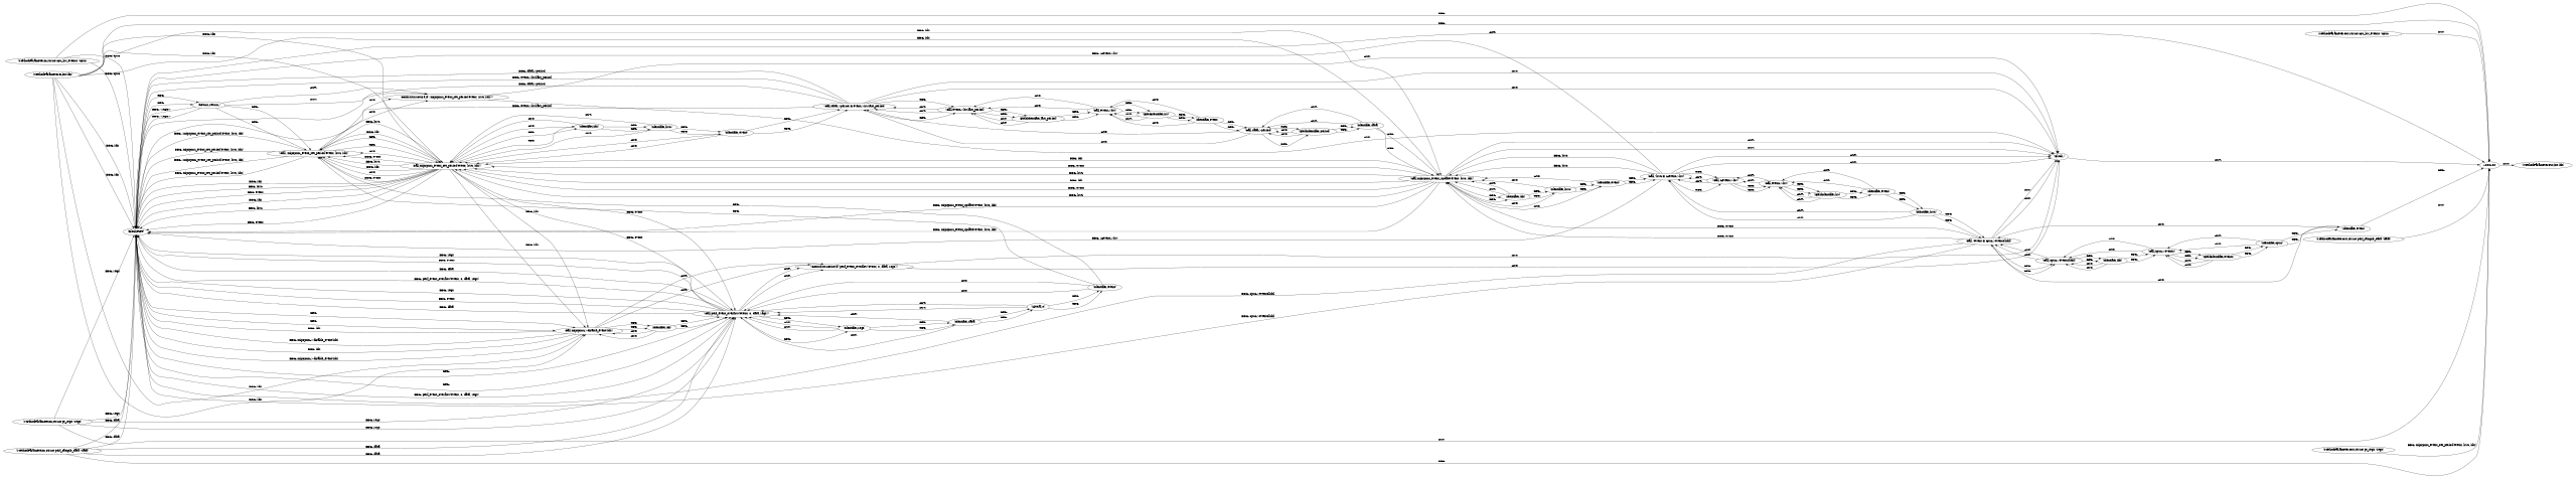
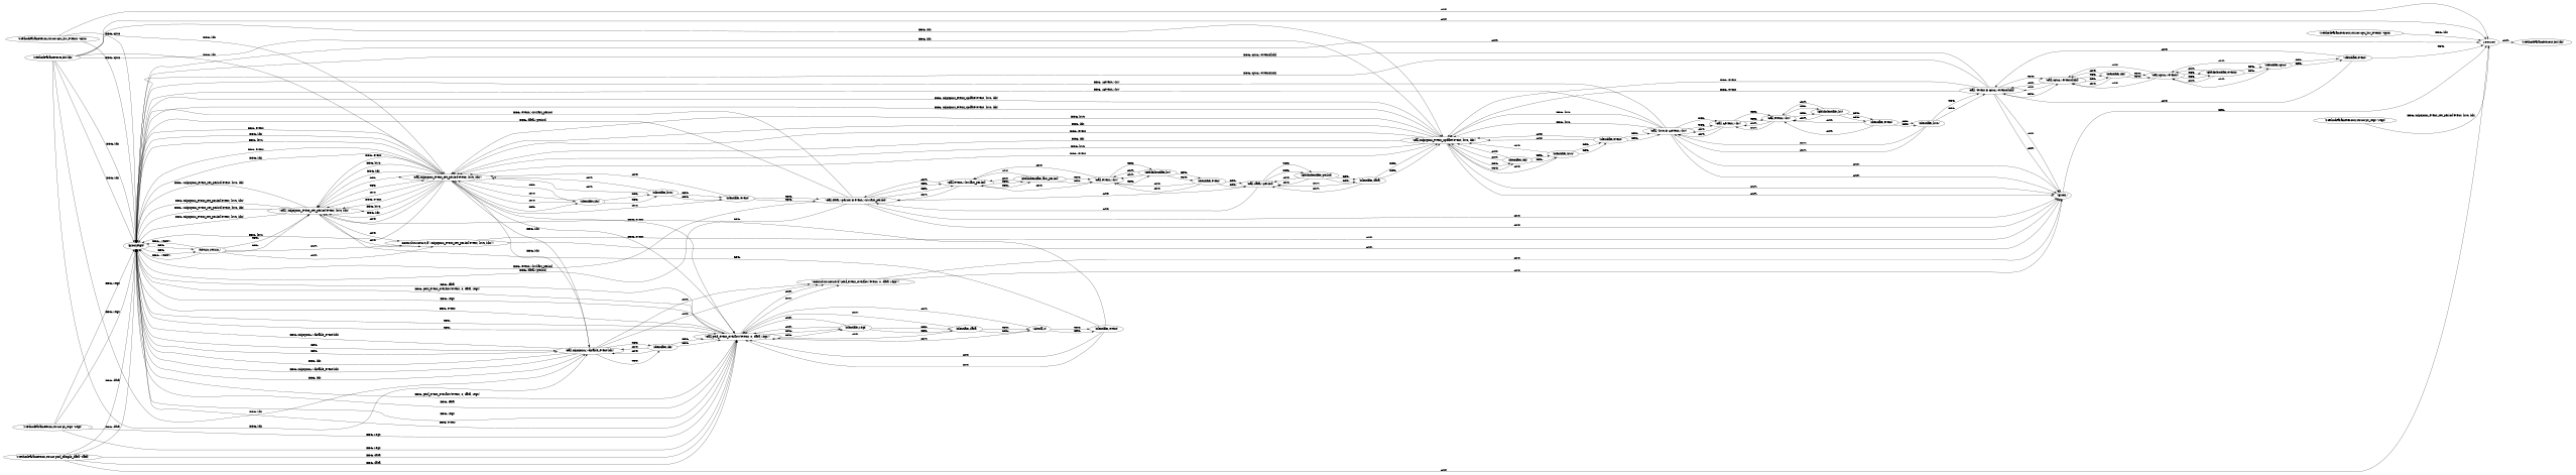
  digraph {
    rankdir=LR
    n1 [label="(Block,RET)"]
    n2 [label="(Return,return;)"]
    n3 [label="(Call,perf_event_overflow(event, 0, data, regs))"]
    n4 [label="(Call,mipspmu->disable_event(idx))"]
    1000100
    n6 [label="(ControlStructure,if (!mipspmu_event_set_period(event, hwc, idx)))"]
    n7 [label="(Call,!mipspmu_event_set_period(event, hwc, idx))"]
    n8 [label="(ControlStructure,if (perf_event_overflow(event, 0, data, regs)))"]
    n9 [label="(Identifier,regs)"]
    n10 [label="(Identifier,idx)"]
    n11 [label="(MethodParameterOut,int idx)"]
    n12 [label="(MethodParameterIn,struct cpu_hw_events *cpuc)"]
    n13 [label="(MethodParameterOut,struct cpu_hw_events *cpuc)"]
    n14 [label="(Block,)"]
    n15 [label="(Call,mipspmu_event_set_period(event, hwc, idx))"]
    n16 [label="(Identifier,event)"]
    n17 [label="(Literal,0)"]
    n18 [label="(Identifier,data)"]
    n19 [label="(MethodParameterIn,int idx)"]
    n20 [label="(Call,mipspmu_event_update(event, hwc, idx))"]
    n21 [label="(Identifier,idx)"]
    n22 [label="(Identifier,idx)"]
    n23 [label="(MethodParameterIn,struct perf_sample_data *data)"]
-   n24 [label="(MethodParameterOut,struct perf_sample_data *data)"]
    n25 [label="(MethodParameterIn,struct pt_regs *regs)"]
    n26 [label="(MethodParameterOut,struct pt_regs *regs)"]
    n27 [label="(Call,*event = cpuc->events[idx])"]
    n28 [label="(Call,cpuc->events[idx])"]
    n29 [label="(Identifier,idx)"]
    n30 [label="(Identifier,event)"]
    n31 [label="(Call,cpuc->events)"]
    n32 [label="(FieldIdentifier,events)"]
    n33 [label="(Identifier,cpuc)"]
    n34 [label="(Call,*hwc = &event->hw)"]
    n35 [label="(Call,&event->hw)"]
    n36 [label="(Call,event->hw)"]
    n37 [label="(Identifier,hwc)"]
    n38 [label="(FieldIdentifier,hw)"]
    n39 [label="(Identifier,event)"]
    n40 [label="(Identifier,hwc)"]
    n41 [label="(Identifier,event)"]
    n42 [label="(Call,data->period = event->hw.last_period)"]
    n43 [label="(Call,event->hw.last_period)"]
    n44 [label="(FieldIdentifier,last_period)"]
    n45 [label="(Call,data->period)"]
    n46 [label="(FieldIdentifier,period)"]
    n47 [label="(Identifier,data)"]
    n48 [label="(Call,event->hw)"]
    n49 [label="(FieldIdentifier,hw)"]
    n50 [label="(Identifier,event)"]
    n51 [label="(Identifier,event)"]
    n52 [label="(Identifier,hwc)"]
    n1 -> n2 [label="CFG: "]
    n1 -> n2 [label="CFG: "]
    n1 -> n3 [label="CFG: "]
    n1 -> n3 [label="CFG: "]
    n1 -> n4 [label="CFG: "]
    n1 -> n4 [label="CFG: "]
    n1 -> 1000100 [label="AST: "]
    n2 -> n1 [label="DDG: <RET>"]
    n2 -> n1 [label="DDG: <RET>"]
    n2 -> n6 [label="AST: "]
    n2 -> n6 [label="AST: "]
    n2 -> n7 [label="CFG: "]
    n2 -> n7 [label="CFG: "]
    n3 -> n1 [label="DDG: perf_event_overflow(event, 0, data, regs)"]
    n3 -> n1 [label="DDG: regs"]
    n3 -> n1 [label="DDG: event"]
    n3 -> n1 [label="DDG: data"]
    n3 -> n1 [label="DDG: perf_event_overflow(event, 0, data, regs)"]
    n3 -> n1 [label="DDG: regs"]
    n3 -> n1 [label="DDG: event"]
    n3 -> n1 [label="DDG: data"]
    n3 -> n8 [label="AST: "]
    n3 -> n8 [label="AST: "]
    n3 -> n9 [label="CFG: "]
    n3 -> n9 [label="CFG: "]
    n4 -> n1 [label="DDG: idx"]
    n4 -> n1 [label="DDG: mipspmu->disable_event(idx)"]
    n4 -> n1 [label="DDG: idx"]
    n4 -> n1 [label="DDG: mipspmu->disable_event(idx)"]
    n4 -> n8 [label="AST: "]
    n4 -> n8 [label="AST: "]
    n4 -> n10 [label="CFG: "]
    n4 -> n10 [label="CFG: "]
    1000100 -> n11 [label="AST: "]
    n6 -> n14 [label="AST: "]
    n6 -> n14 [label="AST: "]
    n7 -> n1 [label="DDG: !mipspmu_event_set_period(event, hwc, idx)"]
    n7 -> n1 [label="DDG: mipspmu_event_set_period(event, hwc, idx)"]
    n7 -> n1 [label="DDG: !mipspmu_event_set_period(event, hwc, idx)"]
    n7 -> n1 [label="DDG: mipspmu_event_set_period(event, hwc, idx)"]
    n7 -> n6 [label="AST: "]
    n7 -> n6 [label="AST: "]
    n7 -> n15 [label="CFG: "]
    n7 -> n15 [label="CFG: "]
    n8 -> n14 [label="AST: "]
    n8 -> n14 [label="AST: "]
    n9 -> n3 [label="AST: "]
    n9 -> n3 [label="AST: "]
    n9 -> n18 [label="CFG: "]
    n9 -> n18 [label="CFG: "]
    n10 -> n3 [label="CFG: "]
    n10 -> n3 [label="CFG: "]
    n10 -> n4 [label="AST: "]
    n10 -> n4 [label="AST: "]
    n12 -> n1 [label="DDG: cpuc"]
    n12 -> n1 [label="DDG: cpuc"]
-   n12 -> 1000100 [label="DDG: "]
-   n13 -> 1000100 [label="AST: "]
-   n14 -> 1000100 [label="AST: "]
+   n12 -> 1000100 [label="AST: "]
+   n13 -> 1000100 [label="DDG: idx"]
+   n14 -> 1000100 [label="CFG: "]
    n15 -> n1 [label="DDG: idx"]
    n15 -> n1 [label="DDG: hwc"]
    n15 -> n1 [label="DDG: event"]
    n15 -> n1 [label="DDG: idx"]
    n15 -> n1 [label="DDG: hwc"]
    n15 -> n1 [label="DDG: event"]
    n15 -> n3 [label="DDG: event"]
    n15 -> n3 [label="DDG: event"]
    n15 -> n4 [label="DDG: idx"]
    n15 -> n4 [label="DDG: idx"]
    n15 -> n7 [label="AST: "]
    n15 -> n7 [label="DDG: event"]
    n15 -> n7 [label="DDG: hwc"]
    n15 -> n7 [label="DDG: idx"]
    n15 -> n7 [label="AST: "]
    n15 -> n7 [label="DDG: event"]
    n15 -> n7 [label="DDG: hwc"]
    n15 -> n7 [label="DDG: idx"]
    n15 -> n22 [label="CFG: "]
    n15 -> n22 [label="CFG: "]
    n16 -> n3 [label="AST: "]
    n16 -> n3 [label="AST: "]
    n16 -> n7 [label="CFG: "]
    n16 -> n7 [label="CFG: "]
    n17 -> n3 [label="AST: "]
    n17 -> n3 [label="AST: "]
    n17 -> n16 [label="CFG: "]
    n17 -> n16 [label="CFG: "]
    n18 -> n3 [label="AST: "]
    n18 -> n3 [label="AST: "]
    n18 -> n17 [label="CFG: "]
    n18 -> n17 [label="CFG: "]
    n19 -> n1 [label="DDG: idx"]
    n19 -> n1 [label="DDG: idx"]
    n19 -> n4 [label="DDG: idx"]
    n19 -> n4 [label="DDG: idx"]
-   n19 -> 1000100 [label="DDG: "]
+   n19 -> 1000100 [label="AST: "]
    n19 -> n15 [label="DDG: idx"]
    n19 -> n15 [label="DDG: idx"]
    n19 -> n20 [label="DDG: idx"]
    n19 -> n20 [label="DDG: idx"]
    n20 -> n1 [label="DDG: mipspmu_event_update(event, hwc, idx)"]
    n20 -> n1 [label="DDG: mipspmu_event_update(event, hwc, idx)"]
    n20 -> n14 [label="AST: "]
    n20 -> n14 [label="AST: "]
    n20 -> n15 [label="DDG: event"]
    n20 -> n15 [label="DDG: hwc"]
    n20 -> n15 [label="DDG: idx"]
    n20 -> n15 [label="DDG: event"]
    n20 -> n15 [label="DDG: hwc"]
    n20 -> n15 [label="DDG: idx"]
    n20 -> n21 [label="CFG: "]
    n20 -> n21 [label="CFG: "]
    n21 -> n20 [label="AST: "]
    n21 -> n20 [label="AST: "]
    n21 -> n40 [label="CFG: "]
    n21 -> n40 [label="CFG: "]
    n22 -> n15 [label="AST: "]
    n22 -> n15 [label="AST: "]
    n22 -> n52 [label="CFG: "]
    n22 -> n52 [label="CFG: "]
    n23 -> n1 [label="DDG: data"]
    n23 -> n1 [label="DDG: data"]
    n23 -> n3 [label="DDG: data"]
    n23 -> n3 [label="DDG: data"]
-   n23 -> 1000100 [label="DDG: "]
-   n24 -> 1000100 [label="AST: "]
+   n23 -> 1000100 [label="AST: "]
    n25 -> n1 [label="DDG: regs"]
    n25 -> n1 [label="DDG: regs"]
    n25 -> n3 [label="DDG: regs"]
    n25 -> n3 [label="DDG: regs"]
-   n25 -> 1000100 [label="AST: "]
    n26 -> 1000100 [label="DDG: mipspmu_event_set_period(event, hwc, idx)"]
    n27 -> n1 [label="DDG: cpuc->events[idx]"]
    n27 -> n1 [label="DDG: cpuc->events[idx]"]
    n27 -> n14 [label="AST: "]
    n27 -> n14 [label="AST: "]
    n27 -> n20 [label="DDG: event"]
    n27 -> n20 [label="DDG: event"]
    n27 -> n28 [label="CFG: "]
    n27 -> n28 [label="CFG: "]
    n28 -> n27 [label="AST: "]
    n28 -> n27 [label="AST: "]
    n28 -> n29 [label="CFG: "]
    n28 -> n29 [label="CFG: "]
    n29 -> n28 [label="AST: "]
    n29 -> n28 [label="AST: "]
    n29 -> n31 [label="CFG: "]
    n29 -> n31 [label="CFG: "]
    n30 -> 1000100 [label="CFG: "]
    n30 -> n27 [label="AST: "]
    n30 -> n27 [label="AST: "]
    n31 -> n28 [label="AST: "]
    n31 -> n28 [label="AST: "]
    n31 -> n32 [label="CFG: "]
    n31 -> n32 [label="CFG: "]
    n32 -> n31 [label="AST: "]
    n32 -> n31 [label="AST: "]
    n32 -> n33 [label="CFG: "]
    n32 -> n33 [label="CFG: "]
    n33 -> n30 [label="CFG: "]
    n33 -> n30 [label="CFG: "]
    n33 -> n31 [label="AST: "]
    n33 -> n31 [label="AST: "]
    n34 -> n1 [label="DDG: &event->hw"]
    n34 -> n1 [label="DDG: &event->hw"]
    n34 -> n14 [label="AST: "]
    n34 -> n14 [label="AST: "]
    n34 -> n20 [label="DDG: hwc"]
    n34 -> n20 [label="DDG: hwc"]
    n34 -> n35 [label="CFG: "]
    n34 -> n35 [label="CFG: "]
    n35 -> n34 [label="AST: "]
    n35 -> n34 [label="AST: "]
    n35 -> n36 [label="CFG: "]
    n35 -> n36 [label="CFG: "]
    n36 -> n35 [label="AST: "]
    n36 -> n35 [label="AST: "]
    n36 -> n38 [label="CFG: "]
    n36 -> n38 [label="CFG: "]
    n37 -> n27 [label="CFG: "]
    n37 -> n27 [label="CFG: "]
    n37 -> n34 [label="AST: "]
    n37 -> n34 [label="AST: "]
    n38 -> n36 [label="AST: "]
    n38 -> n36 [label="AST: "]
    n38 -> n39 [label="CFG: "]
    n38 -> n39 [label="CFG: "]
    n39 -> n36 [label="AST: "]
    n39 -> n36 [label="AST: "]
    n39 -> n37 [label="CFG: "]
    n39 -> n37 [label="CFG: "]
    n40 -> n20 [label="AST: "]
    n40 -> n20 [label="AST: "]
    n40 -> n41 [label="CFG: "]
    n40 -> n41 [label="CFG: "]
    n41 -> n20 [label="AST: "]
    n41 -> n20 [label="AST: "]
    n41 -> n34 [label="CFG: "]
    n41 -> n34 [label="CFG: "]
    n42 -> n1 [label="DDG: data->period"]
    n42 -> n1 [label="DDG: event->hw.last_period"]
    n42 -> n1 [label="DDG: data->period"]
    n42 -> n1 [label="DDG: event->hw.last_period"]
    n42 -> n14 [label="AST: "]
    n42 -> n14 [label="AST: "]
    n42 -> n43 [label="CFG: "]
    n42 -> n43 [label="CFG: "]
    n43 -> n42 [label="AST: "]
    n43 -> n42 [label="AST: "]
    n43 -> n44 [label="CFG: "]
    n43 -> n44 [label="CFG: "]
    n44 -> n43 [label="AST: "]
    n44 -> n43 [label="AST: "]
    n44 -> n48 [label="CFG: "]
    n44 -> n48 [label="CFG: "]
    n45 -> n42 [label="AST: "]
    n45 -> n42 [label="AST: "]
    n45 -> n46 [label="CFG: "]
    n45 -> n46 [label="CFG: "]
    n46 -> n45 [label="AST: "]
    n46 -> n45 [label="AST: "]
    n46 -> n47 [label="CFG: "]
    n46 -> n47 [label="CFG: "]
    n47 -> n20 [label="CFG: "]
    n47 -> n20 [label="CFG: "]
    n47 -> n45 [label="AST: "]
    n47 -> n45 [label="AST: "]
    n48 -> n43 [label="AST: "]
    n48 -> n43 [label="AST: "]
    n48 -> n49 [label="CFG: "]
    n48 -> n49 [label="CFG: "]
    n49 -> n48 [label="AST: "]
    n49 -> n48 [label="AST: "]
    n49 -> n50 [label="CFG: "]
    n49 -> n50 [label="CFG: "]
    n50 -> n45 [label="CFG: "]
    n50 -> n45 [label="CFG: "]
    n50 -> n48 [label="AST: "]
    n50 -> n48 [label="AST: "]
    n51 -> n15 [label="AST: "]
    n51 -> n15 [label="AST: "]
    n51 -> n42 [label="CFG: "]
    n51 -> n42 [label="CFG: "]
    n52 -> n15 [label="AST: "]
    n52 -> n15 [label="AST: "]
    n52 -> n51 [label="CFG: "]
    n52 -> n51 [label="CFG: "]
  }
